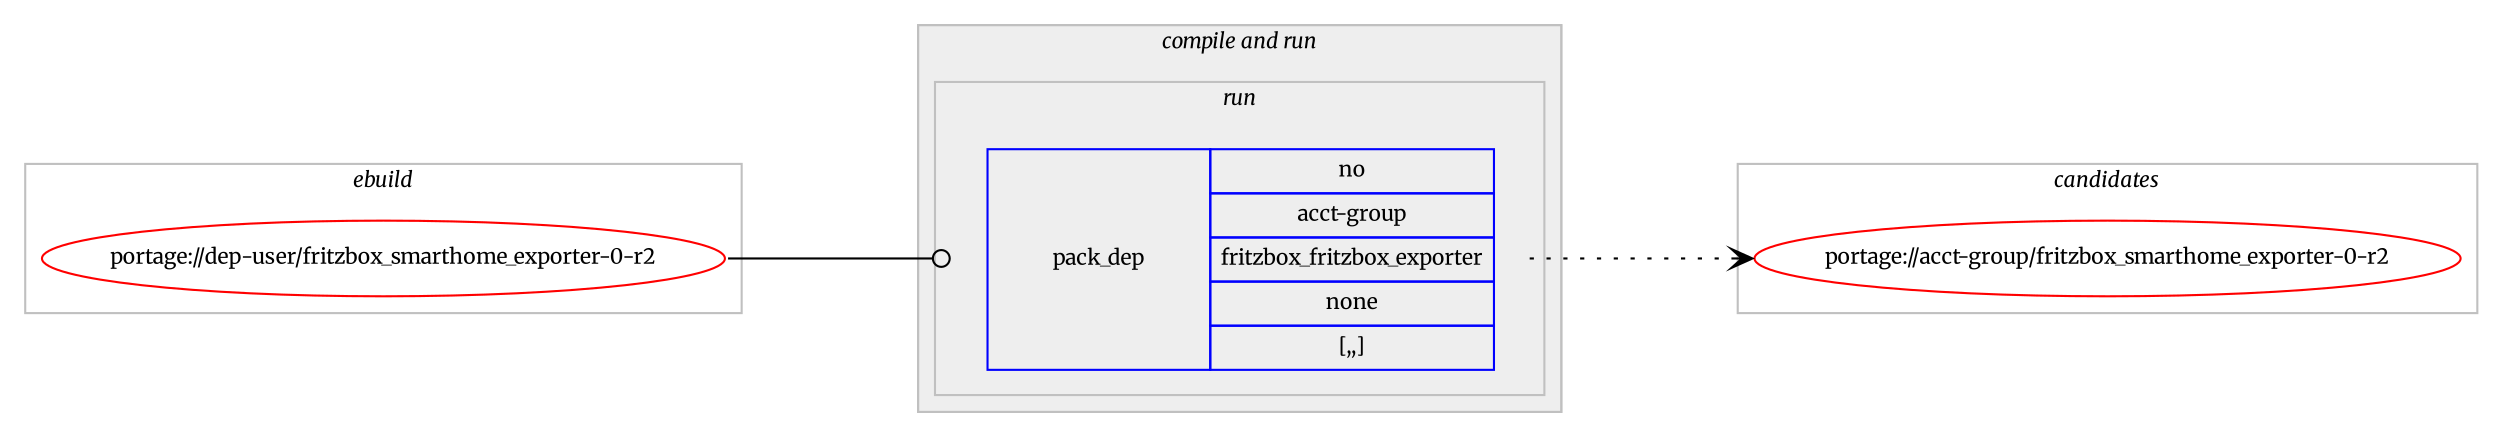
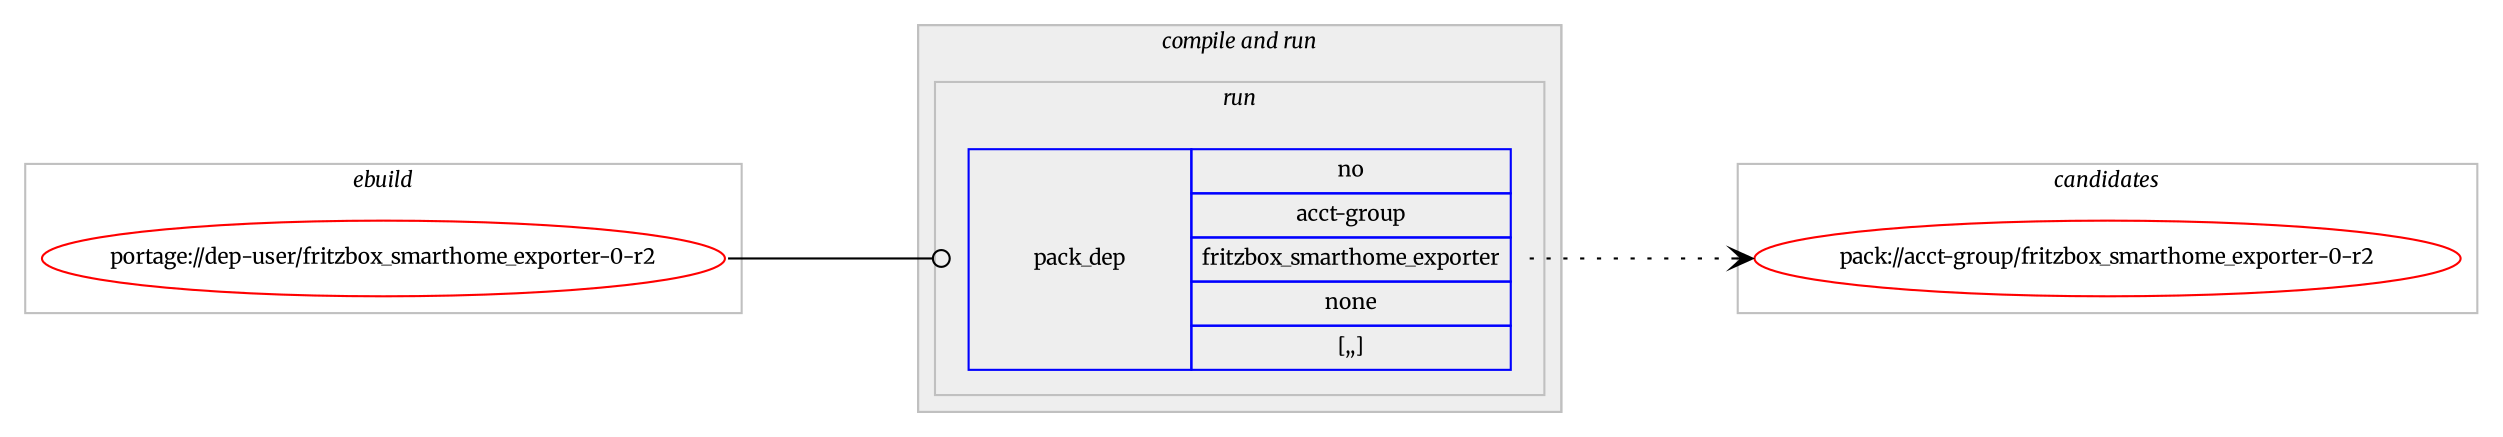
  digraph {
    compound=true
    concentrate=true
    fontname=Merriweather
    fontsize=10
    newrank=true
    rankdir=LR
    ranksep=1.5
    node [color=red fontname=Merriweather fontsize=10]
    edge [fontname=Merriweather headport=w tailport=e]
    n1 [label="portage://dep-user/fritzbox_smarthome_exporter-0-r2" width=4]
-   n2 [color=blue label=<<TABLE BORDER="0" CELLBORDER="1" CELLSPACING="0" CELLPADDING="4" WIDTH="220"><TR><TD ROWSPAN="6" CELLPADDING="30">pack_dep</TD></TR><TR><TD WIDTH="110">no</TD></TR><TR><TD>acct-group</TD></TR><TR><TD>fritzbox_fritzbox_exporter</TD></TR><TR><TD>none</TD></TR><TR><TD>[,,]</TD></TR></TABLE>> shape=none]
-   n3 [label="portage://acct-group/fritzbox_smarthome_exporter-0-r2" width=4]
+   n2 [color=blue label=<<TABLE BORDER="0" CELLBORDER="1" CELLSPACING="0" CELLPADDING="4" WIDTH="220"><TR><TD ROWSPAN="6" CELLPADDING="30">pack_dep</TD></TR><TR><TD WIDTH="110">no</TD></TR><TR><TD>acct-group</TD></TR><TR><TD>fritzbox_smarthome_exporter</TD></TR><TR><TD>none</TD></TR><TR><TD>[,,]</TD></TR></TABLE>> shape=none]
+   n3 [label="pack://acct-group/fritzbox_smarthome_exporter-0-r2" width=4]
    subgraph cluster_1 {
      color=gray
      label=<<i>ebuild</i>>
      rank=same
      n1
    }
    subgraph cluster_2 {
      color=gray
      label=<<i>dependencies</i>>
      subgraph cluster_3 {
        color=gray
        fillcolor="#eeeeee"
        label=<<i>compile</i>>
        style=filled
      }
      subgraph cluster_4 {
        color=gray
        fillcolor="#eeeeee"
        label=<<i>compile and run</i>>
        style=filled
      }
      subgraph cluster_5 {
        color=gray
        fillcolor="#eeeeee"
        label=<<i>run</i>>
        style=filled
        subgraph sub_6 {
          color=gray
          fillcolor="#eeeeee"
          label=<<i>run</i>>
          style=filled
          n2
        }
      }
    }
    subgraph cluster_7 {
      color=gray
      label=<<i>candidates</i>>
      rank=same
      subgraph sub_8 {
        color=black
        label=<<i>candidates</i>>
        nodesep=1
        rank=same
        n3
      }
    }
    n1 -> n2 [arrowhead=odot style=solid weight=20]
    n2 -> n3 [arrowhead=vee style=dotted weight=100]
  }
